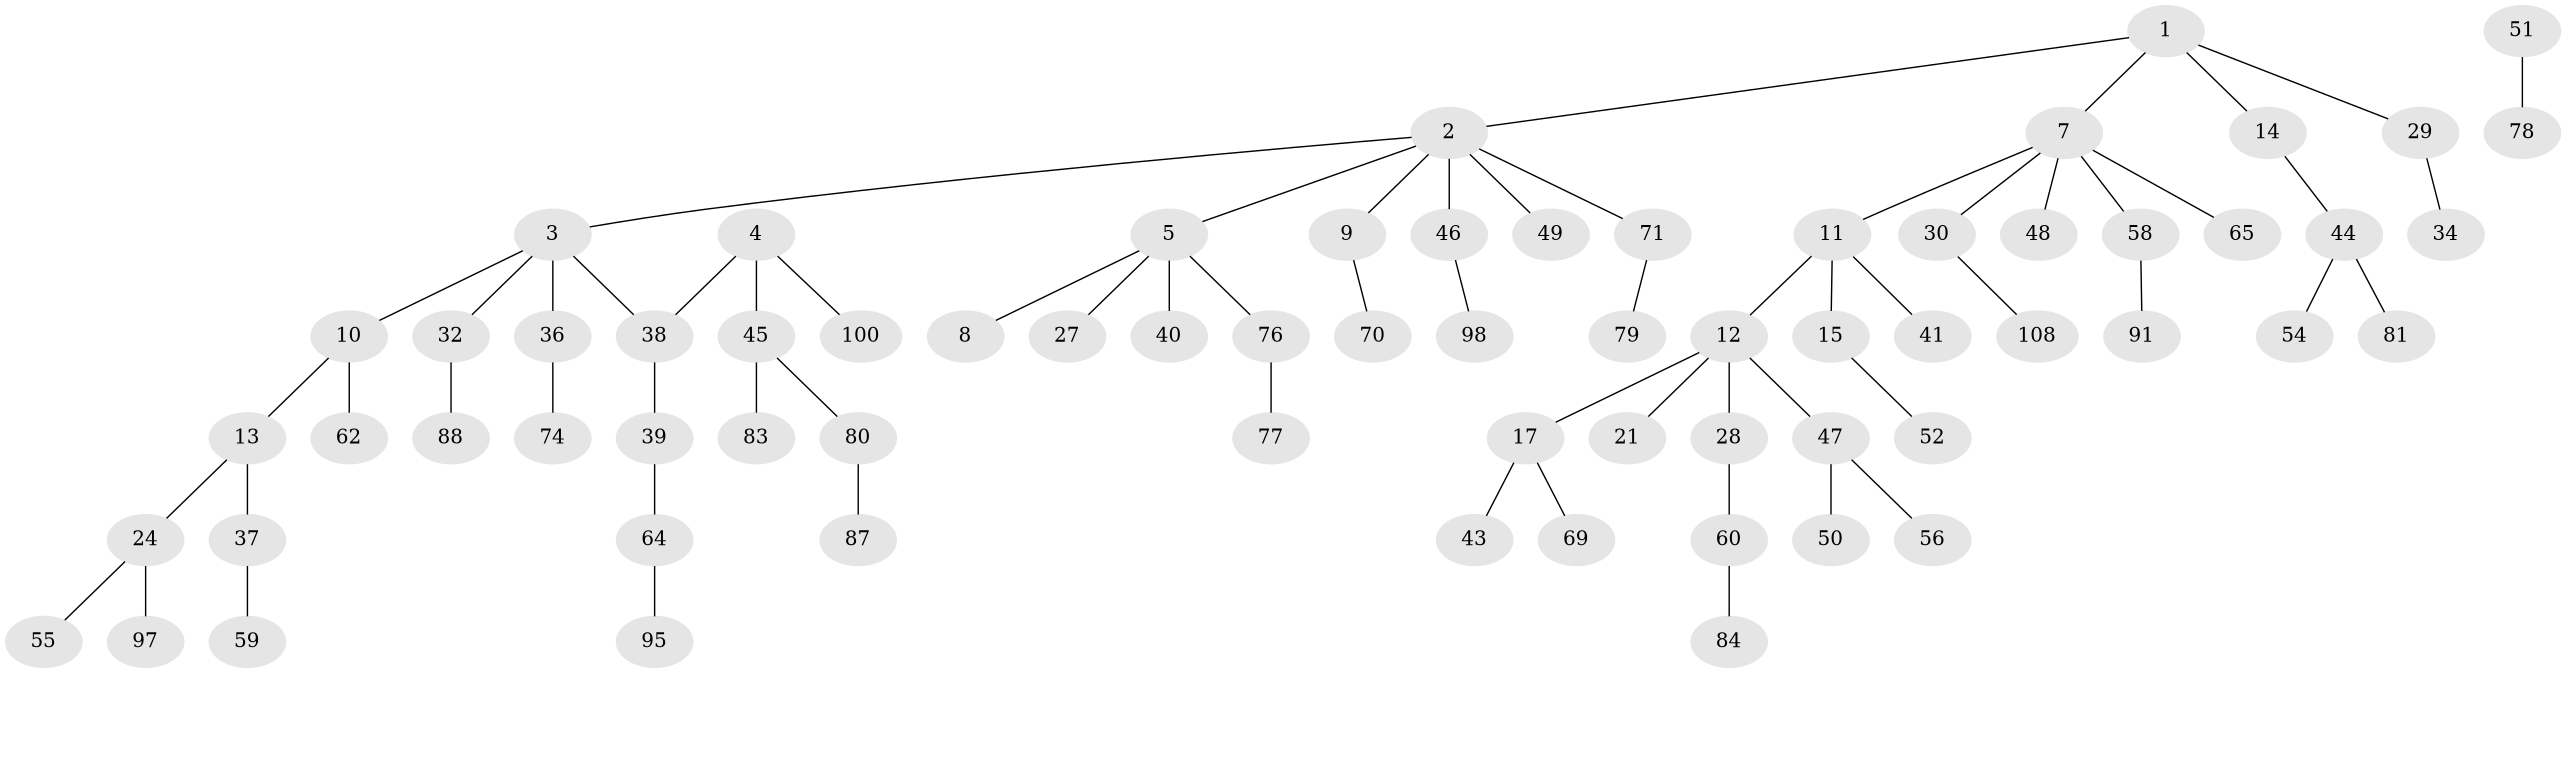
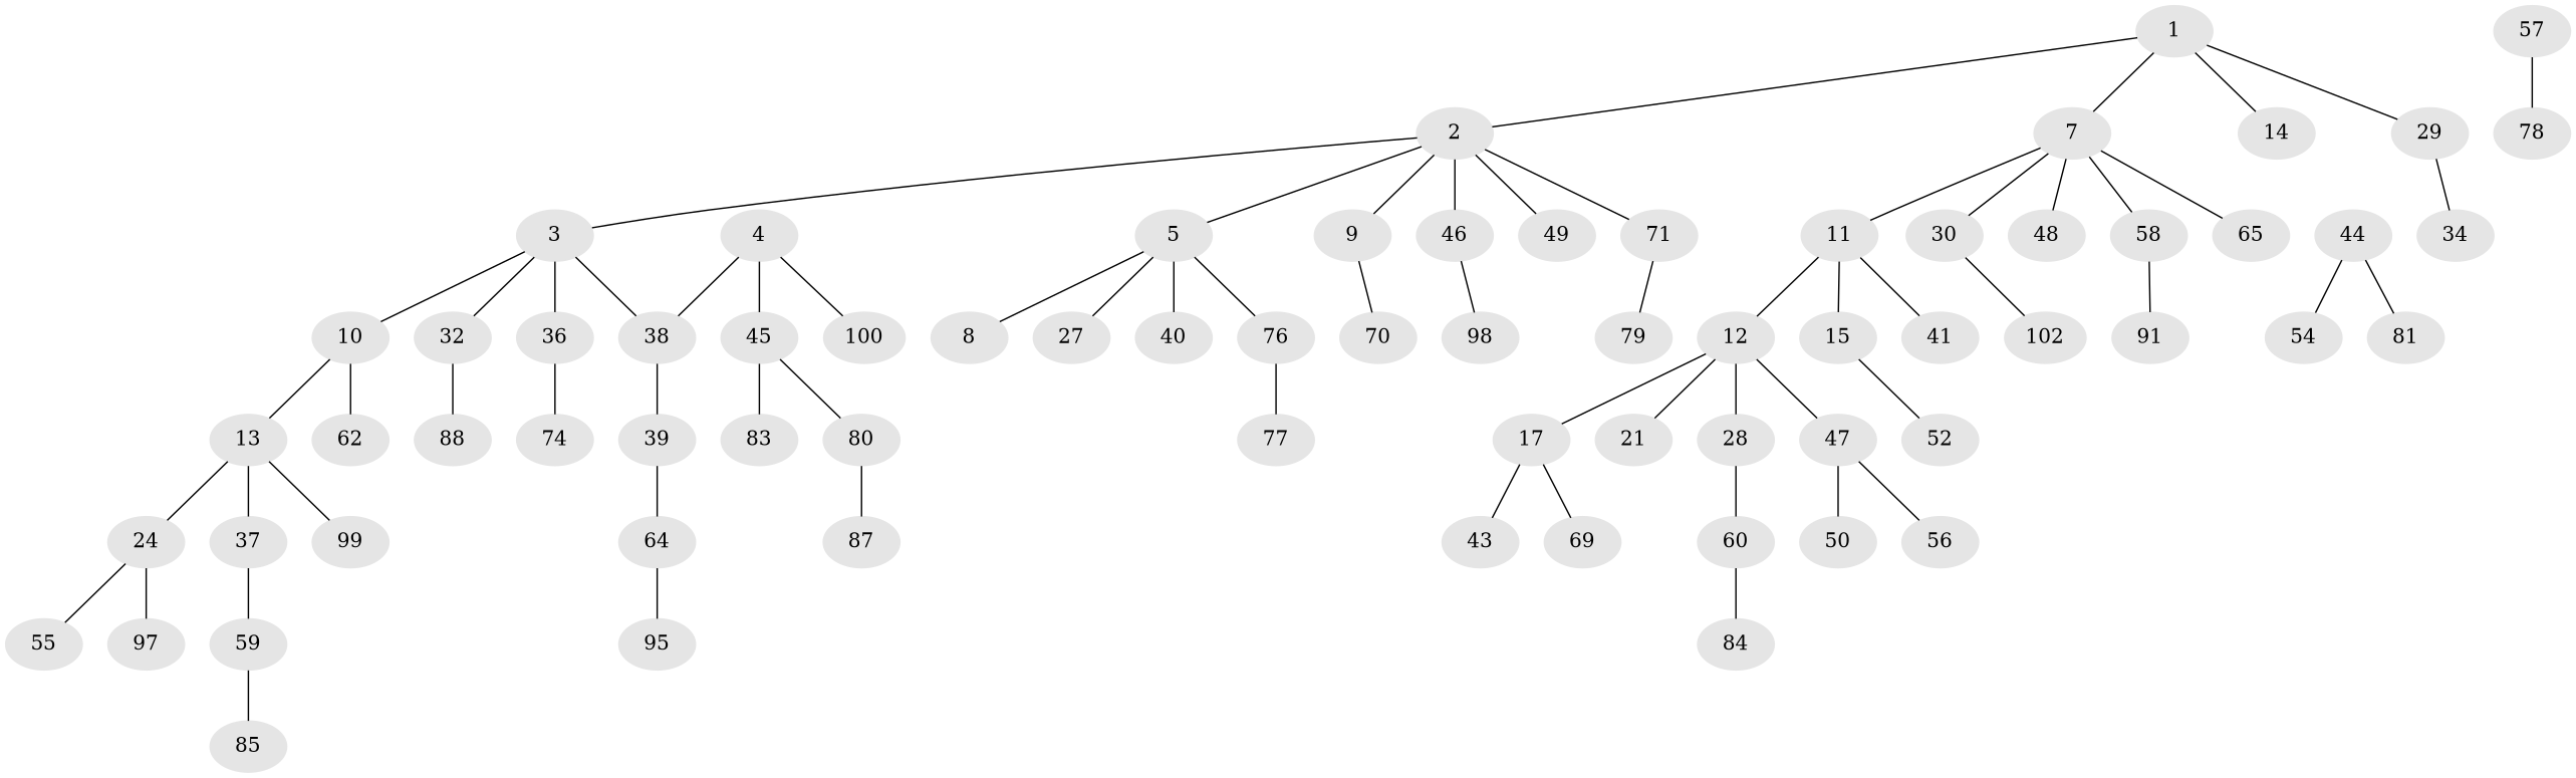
  graph {
    node [color=gray90 style=filled]
    2 [super="+6"]
    3
    5 [super="+23"]
    9 [super="+22"]
    46 [super="+61"]
    49 [super="+57"]
    71 [super="+90"]
    1
    7 [super="+31"]
    14 [super="+53"]
    29 [super="+101"]
    11 [super="+26"]
    30 [super="+72"]
    48
    58
    65
    44 [super="+82"]
    34
    10 [super="+20"]
    32
    36
    38
    8 [super="+18"]
    27
    40
    76 [super="+86"]
    70
    98
    79 [super="+94"]
    4 [super="+43"]
    45
    100
    13 [super="+19"]
    62 [super="+66"]
    88
    74
    39
    83
    80
    77
    12 [super="+16"]
    15
    41 [super="+42"]
-   102 [label=108]
+   102
    91
    24 [super="+73"]
    37
+   99
    17 [super="+35"]
    21 [super="+92"]
    28
    47 [super="+55"]
    52
    n54 [label=43]
    69
    60 [super="+63"]
    50 [super="+96"]
    56
    n59 [label=55 super="+89"]
    97
    59 [super="+68"]
    54
    81 [super="+93"]
    84
+   85
    64 [super="+75"]
    95
    87
-   51
+   51 [label=57]
    78
    2 -- 3
    2 -- 5
    2 -- 9
    2 -- 46
    2 -- 49
    2 -- 71
    3 -- 10
    3 -- 32
    3 -- 36
    3 -- 38
    5 -- 8
    5 -- 27
    5 -- 40
    5 -- 76
    9 -- 70
    46 -- 98
    71 -- 79
    1 -- 2
    1 -- 7
    1 -- 14
    1 -- 29
    7 -- 11
    7 -- 30
    7 -- 48
    7 -- 58
    7 -- 65
-   14 -- 44
    29 -- 34
    11 -- 12
    11 -- 15
    11 -- 41
    30 -- 102
    58 -- 91
    44 -- 54
    44 -- 81
    10 -- 13
    10 -- 62
    32 -- 88
    36 -- 74
    38 -- 39
    76 -- 77
    4 -- 38
    4 -- 45
    4 -- 100
    45 -- 83
    45 -- 80
    13 -- 24
    13 -- 37
+   13 -- 99
    39 -- 64
    80 -- 87
    12 -- 17
    12 -- 21
    12 -- 28
    12 -- 47
    15 -- 52
    24 -- n59
    24 -- 97
    37 -- 59
    17 -- n54
    17 -- 69
    28 -- 60
    47 -- 50
    47 -- 56
    60 -- 84
+   59 -- 85
    64 -- 95
    51 -- 78
  }
